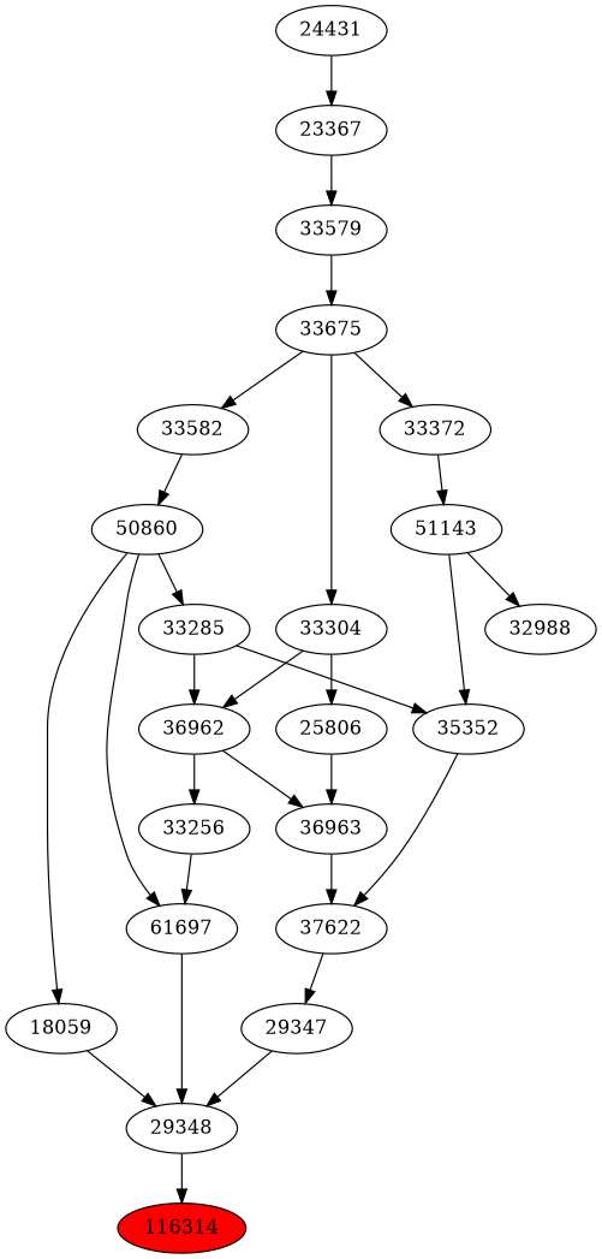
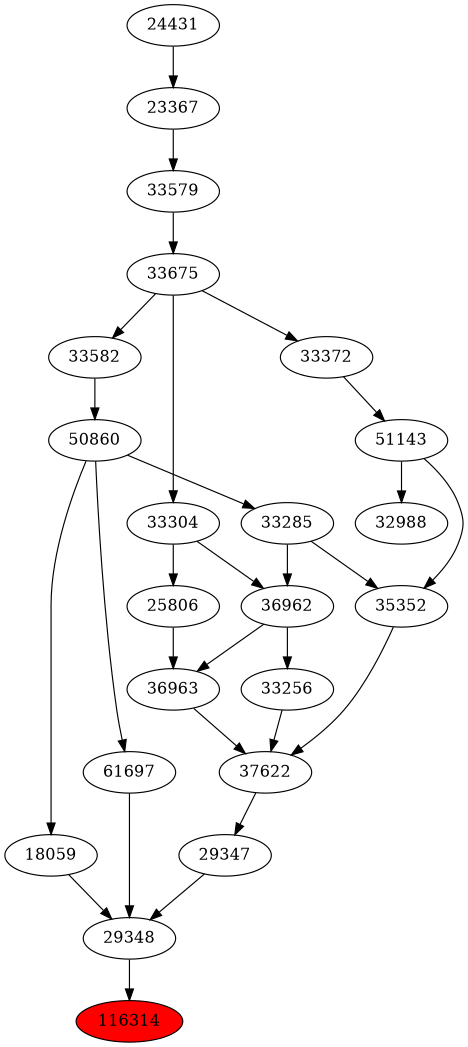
  strict digraph {
    n1 [fillcolor=red label=116314 style=filled]
    n2 [label=29348]
    n3 [label=61697]
    n4 [label=18059]
    n5 [label=29347]
    n6 [label=50860]
    n7 [label=33285]
    n8 [label=35352]
    n9 [label=36962]
    n10 [label=37622]
    n11 [label=33582]
    n12 [label=36963]
    n13 [label=33256]
    n14 [label=33675]
    n15 [label=33304]
    n16 [label=33372]
    n17 [label=25806]
    n18 [label=51143]
    n19 [label=32988]
    n20 [label=33579]
    n21 [label=23367]
    n22 [label=24431]
    n2 -> n1
    n3 -> n2
    n4 -> n2
    n5 -> n2
    n6 -> n3
    n6 -> n4
    n6 -> n7
    n7 -> n8
    n7 -> n9
    n8 -> n10
    n9 -> n12
    n9 -> n13
    n10 -> n5
    n11 -> n6
    n12 -> n10
-   n13 -> n3
+   n13 -> n10
    n14 -> n11
    n14 -> n15
    n14 -> n16
    n15 -> n9
    n15 -> n17
    n16 -> n18
    n17 -> n12
    n18 -> n8
    n18 -> n19
    n20 -> n14
    n21 -> n20
    n22 -> n21
  }
